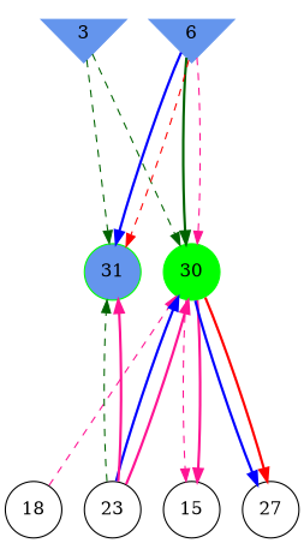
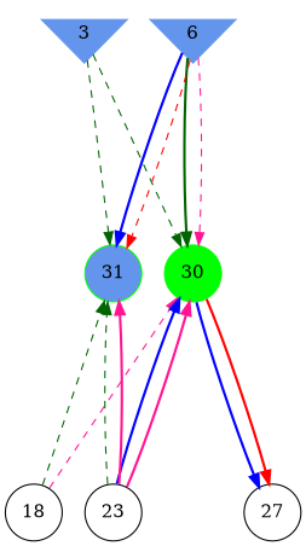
  digraph {
    ranksep=2.0
    node [color=black shape=circle]
    edge [color=deeppink style=dashed]
    3 [color=cornflowerblue shape=invtriangle style=filled]
    6 [color=cornflowerblue shape=invtriangle style=filled]
-   15
    18
    23
    27
    30 [color=green style=filled]
    31 [color=green fillcolor=cornflowerblue style=filled]
    subgraph sub_1 {
      rank=same
      3
      6
    }
    subgraph sub_2 {
      rank=same
-     15
      18
      23
      27
    }
    subgraph sub_3 {
      rank=same
      30
      31
    }
    3 -> 30 [color=darkgreen]
    3 -> 31 [color=darkgreen]
    6 -> 30 [color=darkgreen style=bold]
    6 -> 30
    6 -> 31 [color=blue style=bold]
    6 -> 31 [color=red]
    18 -> 30
+   18 -> 31 [color=darkgreen]
    23 -> 30 [color=blue style=bold]
    23 -> 30 [style=bold]
    23 -> 31 [color=darkgreen]
    23 -> 31 [style=bold]
-   30 -> 15
-   30 -> 15 [style=bold]
    30 -> 27 [color=blue style=bold]
    30 -> 27 [color=red style=bold]
  }
